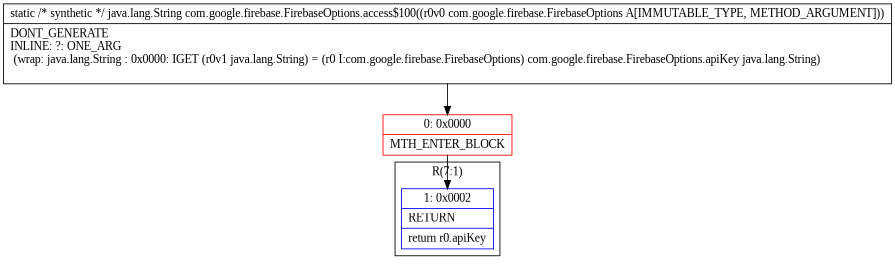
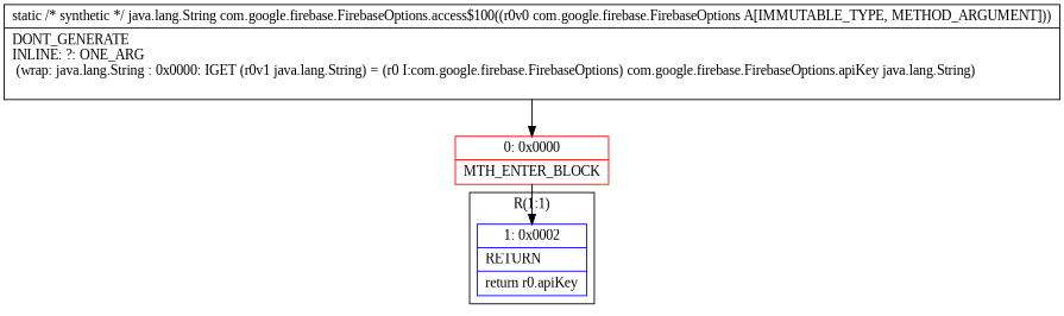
  digraph {
    fontname="Liberation Serif"
    node [shape=record fontname="Liberation Serif"]
    edge [fontname="Liberation Serif"]
    n1 [color=blue label="{1\:\ 0x0002|RETURN\l|return r0.apiKey\l}"]
    n2 [color=red label="{0\:\ 0x0000|MTH_ENTER_BLOCK\l}"]
    n3 [label="{static \/* synthetic *\/ java.lang.String com.google.firebase.FirebaseOptions.access$100((r0v0 com.google.firebase.FirebaseOptions A[IMMUTABLE_TYPE, METHOD_ARGUMENT]))  | DONT_GENERATE\lINLINE: ?: ONE_ARG  \l  (wrap: java.lang.String : 0x0000: IGET  (r0v1 java.lang.String) = (r0 I:com.google.firebase.FirebaseOptions) com.google.firebase.FirebaseOptions.apiKey java.lang.String)\l\l}"]
    subgraph cluster_1 {
-     label="R(7:1)"
+     label="R(1:1)"
      n1
    }
    n2 -> n1
    n3 -> n2
  }
